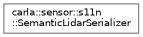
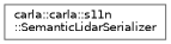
  digraph {
    rankdir=LR
-   n1 [color=grey40 fillcolor=white fontname=Helvetica fontsize=10 height=0.2 label="carla::sensor::s11n\l::SemanticLidarSerializer" shape=box style=filled width=0.4]
+   n1 [color=grey40 fillcolor=white fontname=Helvetica fontsize=10 height=0.2 label="carla::carla::s11n\l::SemanticLidarSerializer" shape=box style=filled width=0.4]
  }
